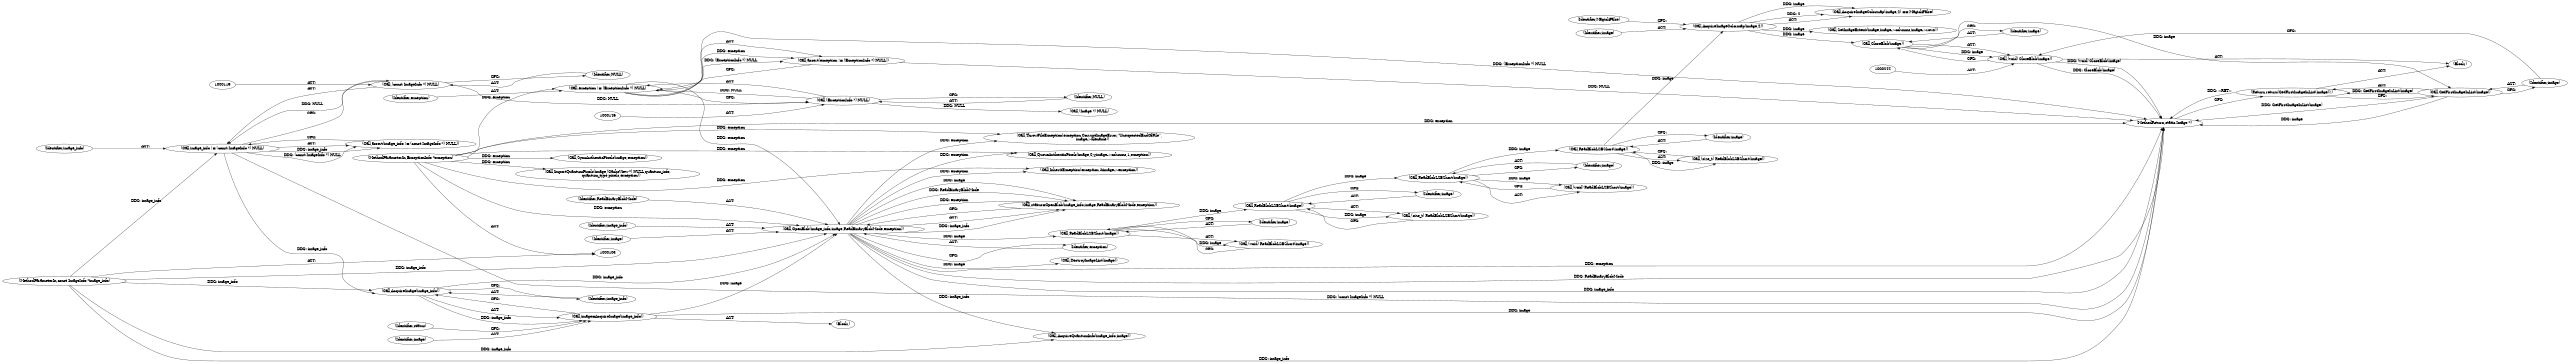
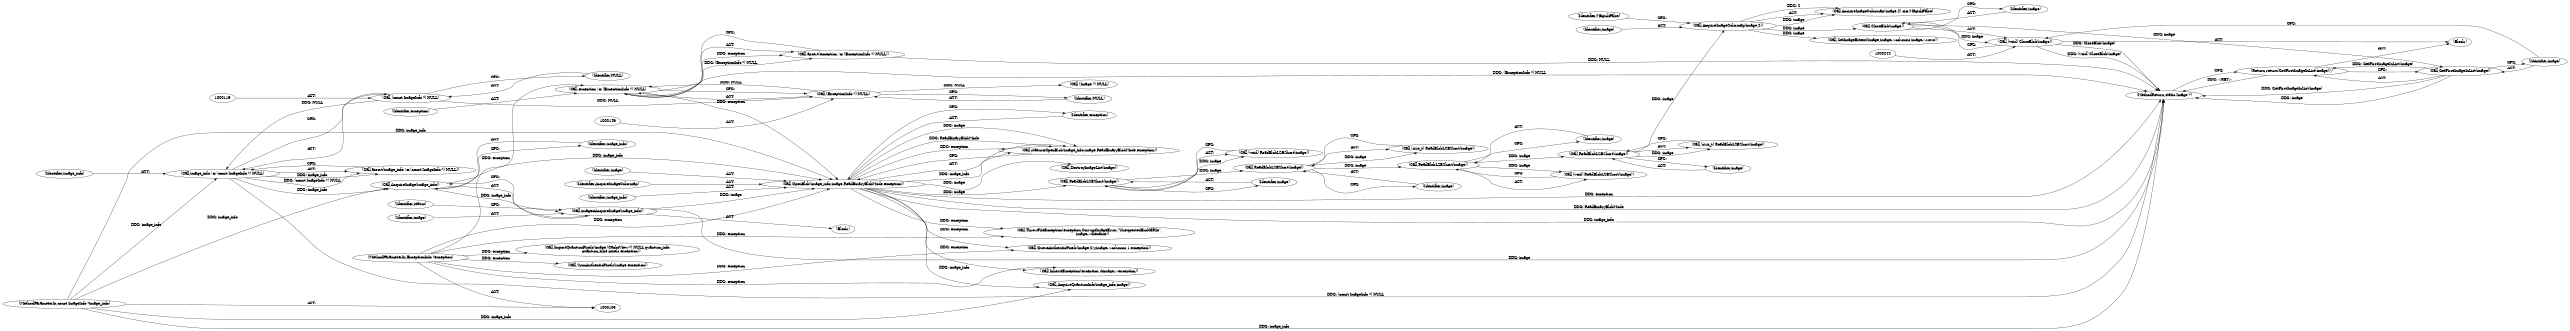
  digraph {
    rankdir=LR
    n1 [label="(Call,CloseBlob(image))"]
    n2 [label="(Call,(void) CloseBlob(image))"]
    n3 [label="(Call,GetFirstImageInList(image))"]
    n4 [label="(Identifier,image)"]
    n5 [label="(MethodReturn,static Image *)"]
    n6 [label="(Block,)"]
    n7 [label="(Return,return(GetFirstImageInList(image));)"]
    n8 [label="(Identifier,image)"]
    n9 [label="(Call,AcquireImageColormap(image,2))"]
    n10 [label="(Call,SetImageExtent(image,image->columns,image->rows))"]
    n11 [label="(Call,AcquireImageColormap(image,2) == MagickFalse)"]
    n12 [label="(Call,ReadBlobLSBShort(image))"]
    n13 [label="(Identifier,image)"]
    n14 [label="(Call,(size_t) ReadBlobLSBShort(image))"]
    n15 [label="(Call,ReadBlobLSBShort(image))"]
    n16 [label="(Call,(void) ReadBlobLSBShort(image))"]
    n17 [label="(Identifier,image)"]
    n18 [label="(Call,ReadBlobLSBShort(image))"]
    n19 [label="(Identifier,image)"]
    n20 [label="(Call,(size_t) ReadBlobLSBShort(image))"]
    n21 [label="(Call,ReadBlobLSBShort(image))"]
    n22 [label="(Identifier,image)"]
    n23 [label="(Call,(void) ReadBlobLSBShort(image))"]
    n24 [label="(Call,OpenBlob(image_info,image,ReadBinaryBlobMode,exception))"]
    n25 [label="(Call,InheritException(exception,&image->exception))"]
    n26 [label="(Identifier,exception)"]
    n27 [label="(Call,AcquireQuantumInfo(image_info,image))"]
    n28 [label="(Call,status=OpenBlob(image_info,image,ReadBinaryBlobMode,exception))"]
    n29 [label="(Call,DestroyImageList(image))"]
    n30 [label="(Call,QueueAuthenticPixels(image,0,y,image->columns,1,exception))"]
    n31 [label="(Call,ThrowFileException(exception,CorruptImageError,\"UnexpectedEndOfFile\",\n      image->filename))"]
    n32 [label="(Call,AcquireImage(image_info))"]
    n33 [label="(Call,image=AcquireImage(image_info))"]
    n34 [label="(Identifier,image_info)"]
    n35 [label="(Block,)"]
    n36 [label="(Call,image_info != (const ImageInfo *) NULL)"]
    n37 [label="(Call,(const ImageInfo *) NULL)"]
    n38 [label="(Call,assert(image_info != (const ImageInfo *) NULL))"]
    n39 [label="(Call,(ExceptionInfo *) NULL)"]
    n40 [label="(Identifier,NULL)"]
    n41 [label="(MethodParameterIn,const ImageInfo *image_info)"]
    1000103
    n43 [label="(Call,exception != (ExceptionInfo *) NULL)"]
    n44 [label="(Identifier,NULL)"]
    n45 [label="(Call,(Image *) NULL)"]
    n46 [label="(Call,assert(exception != (ExceptionInfo *) NULL))"]
    n47 [label="(MethodParameterIn,ExceptionInfo *exception)"]
    n48 [label="(Call,SyncAuthenticPixels(image,exception))"]
    n49 [label="(Call,ImportQuantumPixels(image,(CacheView *) NULL,quantum_info,\n      quantum_type,pixels,exception))"]
    n50 [label="(Identifier,image)"]
    n51 [label="(Identifier,MagickFalse)"]
    n52 [label="(Identifier,exception)"]
    n53 [label="(Identifier,status)"]
-   n54 [label="(Identifier,ReadBinaryBlobMode)"]
+   n54 [label="(Identifier,AcquireImageColormap)"]
    n55 [label="(Identifier,image_info)"]
    n56 [label="(Identifier,image)"]
    n57 [label="(Identifier,image)"]
    n58 [label="(Identifier,image_info)"]
    1000119
    1000146
    1000244
    n1 -> n2 [label="AST: "]
    n1 -> n2 [label="DDG: image"]
    n1 -> n3 [label="DDG: image"]
    n1 -> n4 [label="CFG: "]
    n2 -> n1 [label="CFG: "]
    n2 -> n5 [label="DDG: CloseBlob(image)"]
    n2 -> n5 [label="DDG: (void) CloseBlob(image)"]
    n2 -> n6 [label="AST: "]
    n3 -> n5 [label="DDG: GetFirstImageInList(image)"]
    n3 -> n5 [label="DDG: image"]
    n3 -> n7 [label="AST: "]
    n3 -> n7 [label="DDG: GetFirstImageInList(image)"]
    n3 -> n8 [label="CFG: "]
    n4 -> n1 [label="AST: "]
    n5 -> n7 [label="CFG: "]
    n7 -> n3 [label="CFG: "]
    n7 -> n5 [label="DDG: <RET>"]
    n7 -> n6 [label="AST: "]
    n8 -> n2 [label="CFG: "]
    n8 -> n3 [label="AST: "]
    n9 -> n1 [label="DDG: image"]
    n9 -> n10 [label="DDG: image"]
    n9 -> n11 [label="AST: "]
    n9 -> n11 [label="DDG: image"]
    n9 -> n11 [label="DDG: 2"]
    n12 -> n9 [label="DDG: image"]
    n12 -> n13 [label="CFG: "]
    n12 -> n14 [label="AST: "]
    n12 -> n14 [label="DDG: image"]
    n13 -> n12 [label="AST: "]
    n14 -> n12 [label="CFG: "]
    n15 -> n12 [label="DDG: image"]
    n15 -> n16 [label="AST: "]
    n15 -> n16 [label="DDG: image"]
    n15 -> n17 [label="CFG: "]
    n16 -> n15 [label="CFG: "]
    n17 -> n15 [label="AST: "]
    n18 -> n15 [label="DDG: image"]
    n18 -> n19 [label="CFG: "]
    n18 -> n20 [label="AST: "]
    n18 -> n20 [label="DDG: image"]
    n19 -> n18 [label="AST: "]
    n20 -> n18 [label="CFG: "]
    n21 -> n18 [label="DDG: image"]
    n21 -> n22 [label="CFG: "]
    n21 -> n23 [label="AST: "]
    n21 -> n23 [label="DDG: image"]
    n22 -> n21 [label="AST: "]
    n23 -> n21 [label="CFG: "]
    n24 -> n5 [label="DDG: exception"]
    n24 -> n5 [label="DDG: ReadBinaryBlobMode"]
    n24 -> n5 [label="DDG: image_info"]
    n24 -> n21 [label="DDG: image"]
    n24 -> n25 [label="DDG: exception"]
    n24 -> n26 [label="CFG: "]
    n24 -> n27 [label="DDG: image_info"]
    n24 -> n28 [label="AST: "]
    n24 -> n28 [label="DDG: image_info"]
    n24 -> n28 [label="DDG: image"]
    n24 -> n28 [label="DDG: ReadBinaryBlobMode"]
    n24 -> n28 [label="DDG: exception"]
    n24 -> n29 [label="DDG: image"]
    n24 -> n30 [label="DDG: exception"]
    n24 -> n31 [label="DDG: exception"]
    n26 -> n24 [label="AST: "]
    n28 -> n24 [label="CFG: "]
    n32 -> n24 [label="DDG: image_info"]
    n32 -> n33 [label="AST: "]
    n32 -> n33 [label="DDG: image_info"]
    n32 -> n34 [label="CFG: "]
    n33 -> n5 [label="DDG: image"]
    n33 -> n24 [label="DDG: image"]
    n33 -> n32 [label="CFG: "]
    n33 -> n35 [label="AST: "]
    n34 -> n32 [label="AST: "]
    n36 -> n5 [label="DDG: (const ImageInfo *) NULL"]
    n36 -> n32 [label="DDG: image_info"]
    n36 -> n37 [label="CFG: "]
    n36 -> n38 [label="AST: "]
    n36 -> n38 [label="DDG: image_info"]
    n36 -> n38 [label="DDG: (const ImageInfo *) NULL"]
    n37 -> n36 [label="AST: "]
    n37 -> n36 [label="DDG: NULL"]
    n37 -> n39 [label="DDG: NULL"]
    n37 -> n40 [label="CFG: "]
    n38 -> n36 [label="CFG: "]
    n39 -> n43 [label="AST: "]
    n39 -> n43 [label="DDG: NULL"]
    n39 -> n44 [label="CFG: "]
    n39 -> n45 [label="DDG: NULL"]
    n40 -> n37 [label="AST: "]
    n41 -> n5 [label="DDG: image_info"]
    n41 -> n24 [label="DDG: image_info"]
    n41 -> n27 [label="DDG: image_info"]
    n41 -> n32 [label="DDG: image_info"]
    n41 -> n36 [label="DDG: image_info"]
    n41 -> 1000103 [label="AST: "]
    n43 -> n5 [label="DDG: (ExceptionInfo *) NULL"]
    n43 -> n24 [label="DDG: exception"]
    n43 -> n39 [label="CFG: "]
    n43 -> n46 [label="AST: "]
    n43 -> n46 [label="DDG: exception"]
    n43 -> n46 [label="DDG: (ExceptionInfo *) NULL"]
    n44 -> n39 [label="AST: "]
    n46 -> n5 [label="DDG: NULL"]
    n46 -> n43 [label="CFG: "]
-   n47 -> n5 [label="DDG: exception"]
    n47 -> n24 [label="DDG: exception"]
    n47 -> n25 [label="DDG: exception"]
    n47 -> n30 [label="DDG: exception"]
    n47 -> n31 [label="DDG: exception"]
    n47 -> 1000103 [label="AST: "]
    n47 -> n43 [label="DDG: exception"]
    n47 -> n48 [label="DDG: exception"]
    n47 -> n49 [label="DDG: exception"]
    n50 -> n24 [label="AST: "]
    n51 -> n9 [label="CFG: "]
    n52 -> n43 [label="AST: "]
    n53 -> n33 [label="CFG: "]
    n54 -> n24 [label="AST: "]
    n55 -> n24 [label="AST: "]
    n56 -> n33 [label="AST: "]
    n57 -> n9 [label="AST: "]
    n58 -> n36 [label="AST: "]
    1000119 -> n37 [label="AST: "]
    1000146 -> n39 [label="AST: "]
    1000244 -> n2 [label="AST: "]
  }
